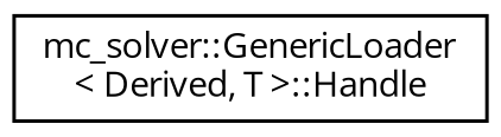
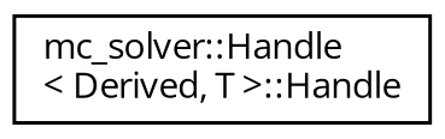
  digraph {
    rankdir=LR
    fontname="Open Sans"
-   n1 [color=black fillcolor=white fontname="Open Sans" fontsize=10 height=0.2 label="mc_solver::GenericLoader\l\< Derived, T \>::Handle" shape=record style=filled width=0.4]
+   n1 [color=black fillcolor=white fontname="Open Sans" fontsize=10 height=0.2 label="mc_solver::Handle\l\< Derived, T \>::Handle" shape=record style=filled width=0.4]
  }
